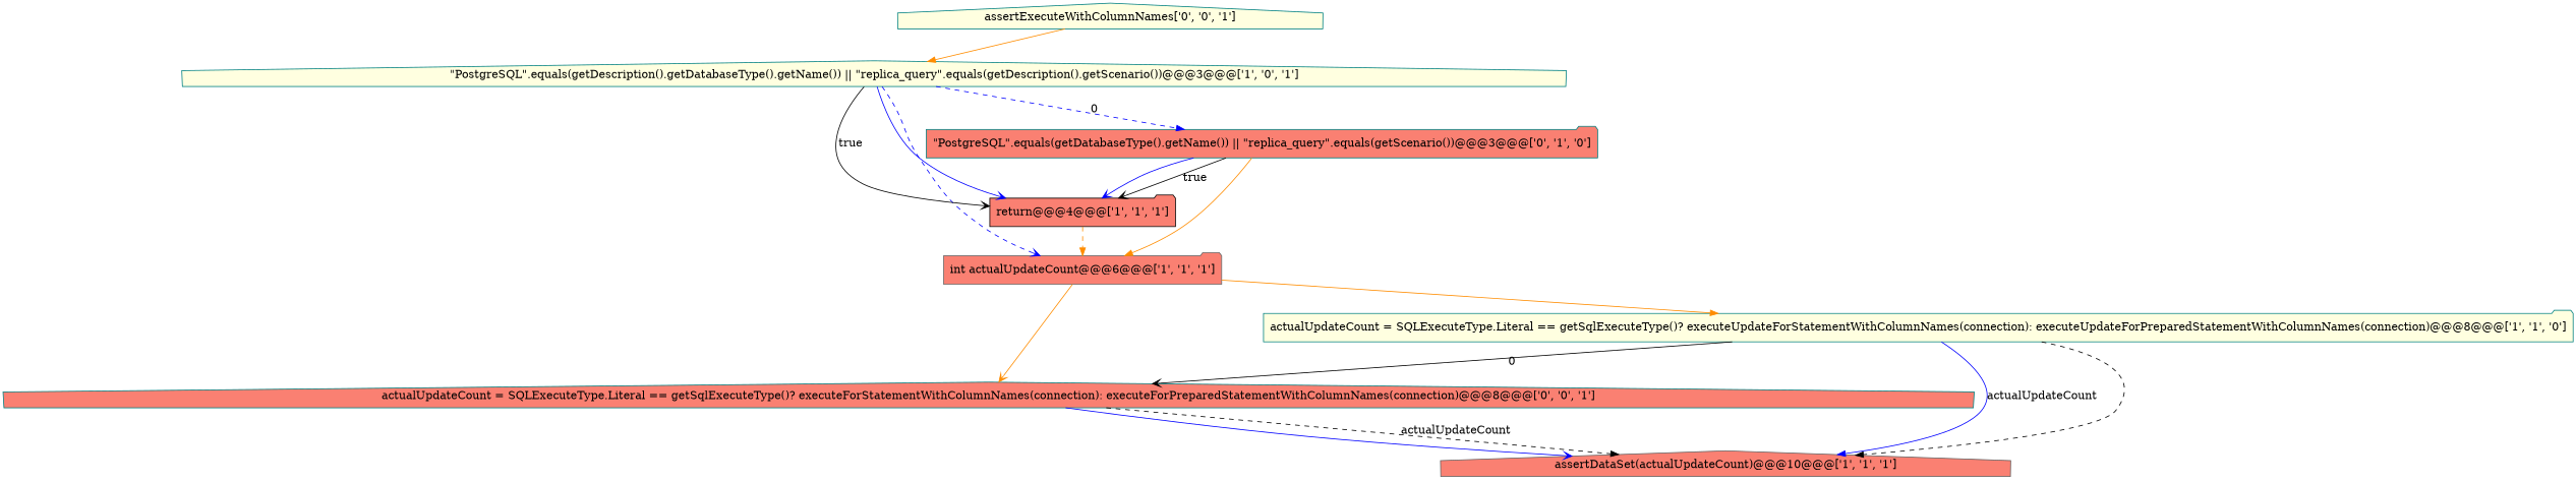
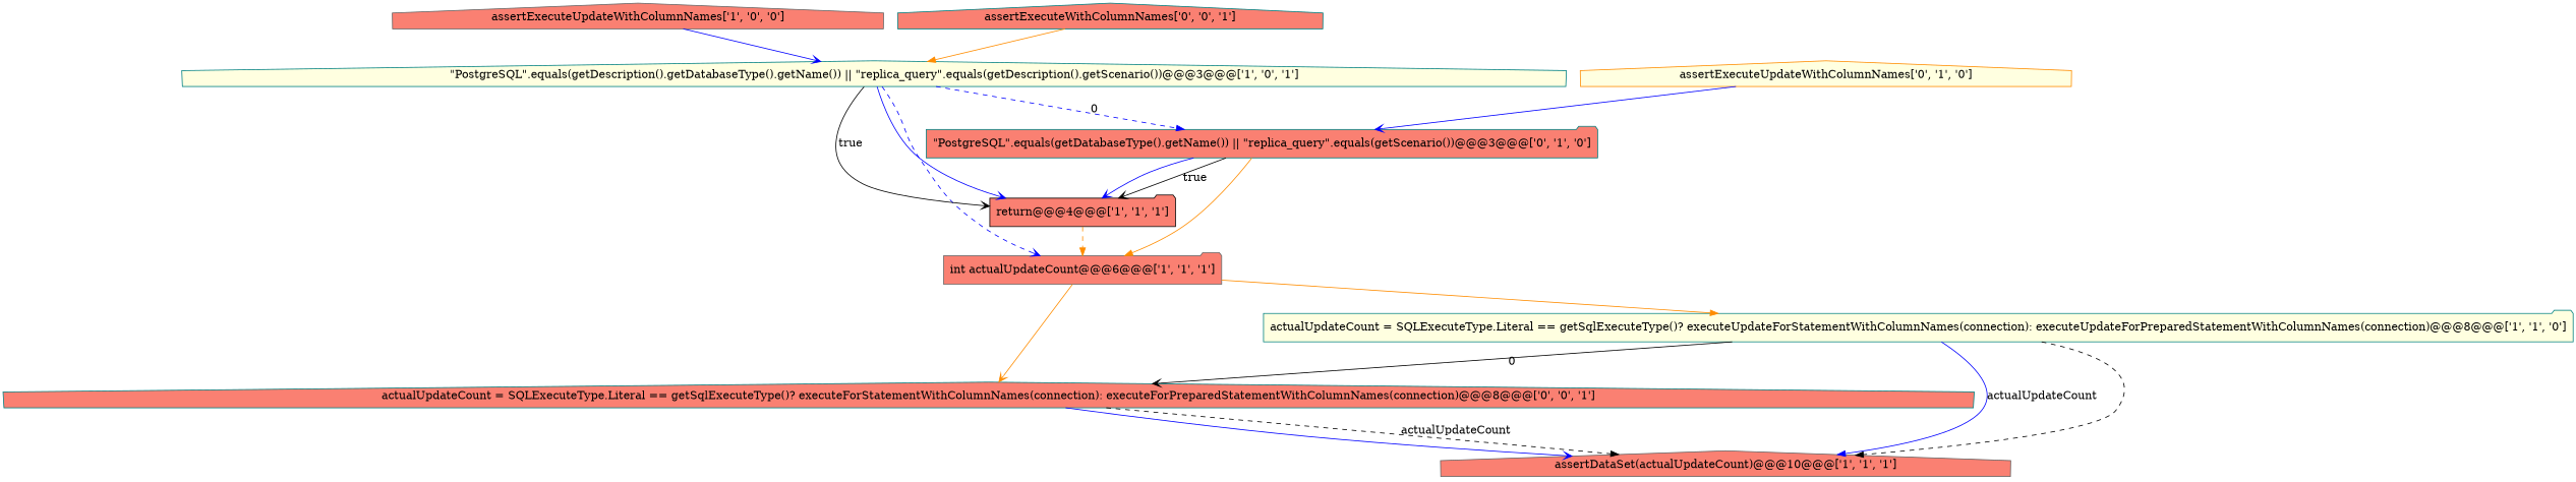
  digraph {
    node [color=teal fillcolor=salmon shape=house style=filled]
    edge [arrowhead=vee color=blue style=solid]
    n1 [color=gray40 label="int actualUpdateCount@@@6@@@['1', '1', '1']" shape=folder]
    n2 [label="actualUpdateCount = SQLExecuteType.Literal == getSqlExecuteType()? executeForStatementWithColumnNames(connection): executeForPreparedStatementWithColumnNames(connection)@@@8@@@['0', '0', '1']"]
    n3 [fillcolor=lightyellow label="actualUpdateCount = SQLExecuteType.Literal == getSqlExecuteType()? executeUpdateForStatementWithColumnNames(connection): executeUpdateForPreparedStatementWithColumnNames(connection)@@@8@@@['1', '1', '0']" shape=folder]
    n4 [color=gray40 label="assertDataSet(actualUpdateCount)@@@10@@@['1', '1', '1']"]
+   n5 [color=gray40 label="assertExecuteUpdateWithColumnNames['1', '0', '0']"]
    n6 [fillcolor=lightyellow label="\"PostgreSQL\".equals(getDescription().getDatabaseType().getName()) || \"replica_query\".equals(getDescription().getScenario())@@@3@@@['1', '0', '1']"]
    n7 [label="\"PostgreSQL\".equals(getDatabaseType().getName()) || \"replica_query\".equals(getScenario())@@@3@@@['0', '1', '0']" shape=folder]
    n8 [color=black label="return@@@4@@@['1', '1', '1']" shape=folder]
-   n9 [fillcolor=lightyellow label="assertExecuteWithColumnNames['0', '0', '1']"]
+   n9 [label="assertExecuteWithColumnNames['0', '0', '1']"]
+   n10 [color=darkorange fillcolor=lightyellow label="assertExecuteUpdateWithColumnNames['0', '1', '0']"]
    n1 -> n2 [color=darkorange]
    n1 -> n3 [arrowhead=normal color=darkorange]
    n2 -> n4 [arrowhead=normal color=black label=actualUpdateCount style=dashed]
    n2 -> n4
    n3 -> n2 [color=black label=0]
    n3 -> n4 [arrowhead=normal color=black style=dashed]
    n3 -> n4 [arrowhead=normal label=actualUpdateCount]
+   n5 -> n6
    n6 -> n1 [style=dashed]
    n6 -> n7 [arrowhead=normal label=0 style=dashed]
    n6 -> n8 [color=black label=true]
    n6 -> n8
    n7 -> n1 [arrowhead=normal color=darkorange]
    n7 -> n8
    n7 -> n8 [color=black label=true]
    n8 -> n1 [arrowhead=normal color=darkorange style=dashed]
    n9 -> n6 [arrowhead=normal color=darkorange]
+   n10 -> n7
  }
